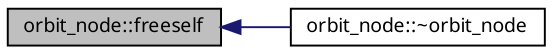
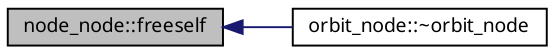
  digraph {
    rankdir=LR
    fontname="Noto Sans"
    node [color=black fontname="Noto Sans" fontsize=10 shape=record style=filled]
-   n1 [fillcolor=grey75 fontcolor=black height=0.2 label="orbit_node::freeself" width=0.4]
+   n1 [fillcolor=grey75 fontcolor=black height=0.2 label="node_node::freeself" width=0.4]
    n2 [fillcolor=white height=0.2 label="orbit_node::~orbit_node" width=0.4]
    n1 -> n2 [color=midnightblue dir=back fontname="Noto Sans" fontsize=10 labelfontname=Helvetica labelfontsize=10 style=solid]
  }
